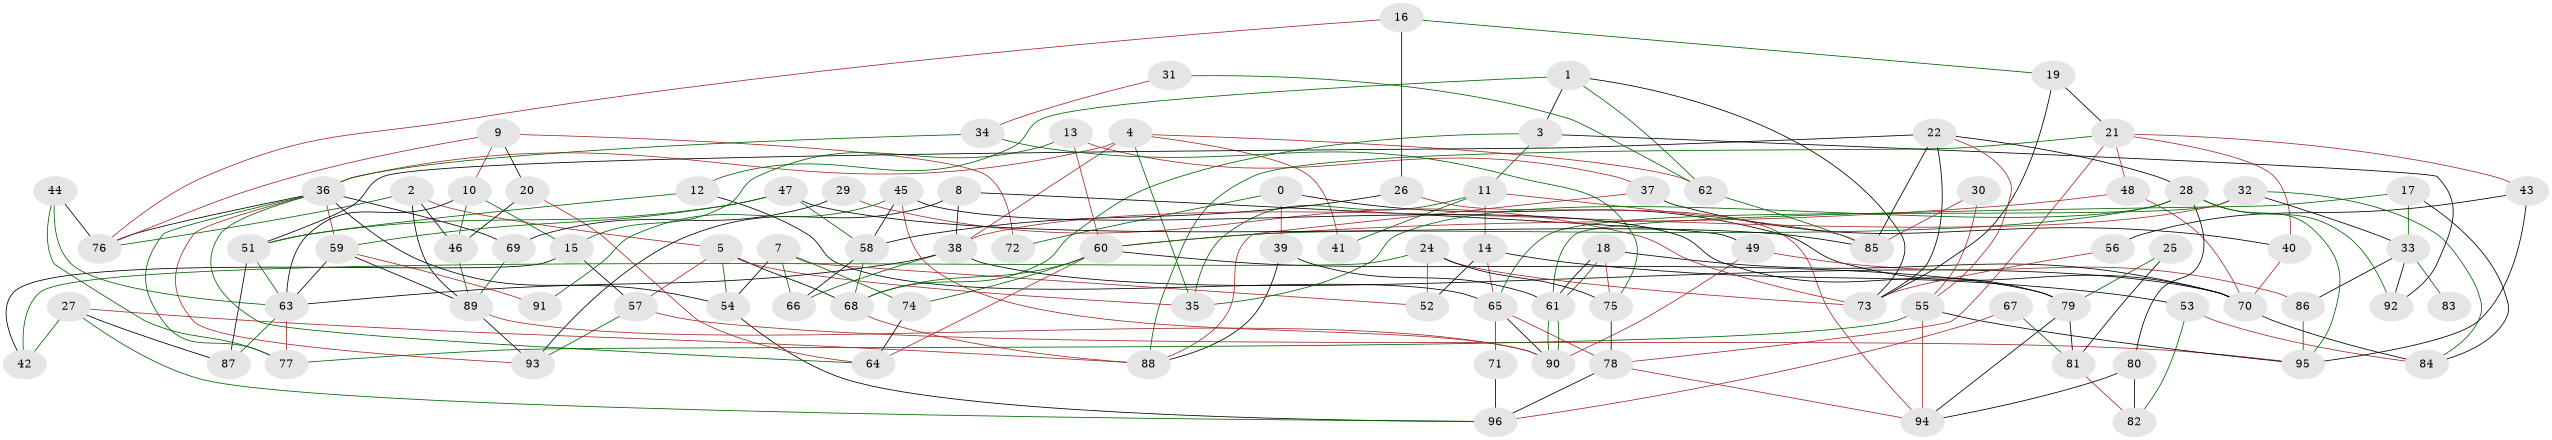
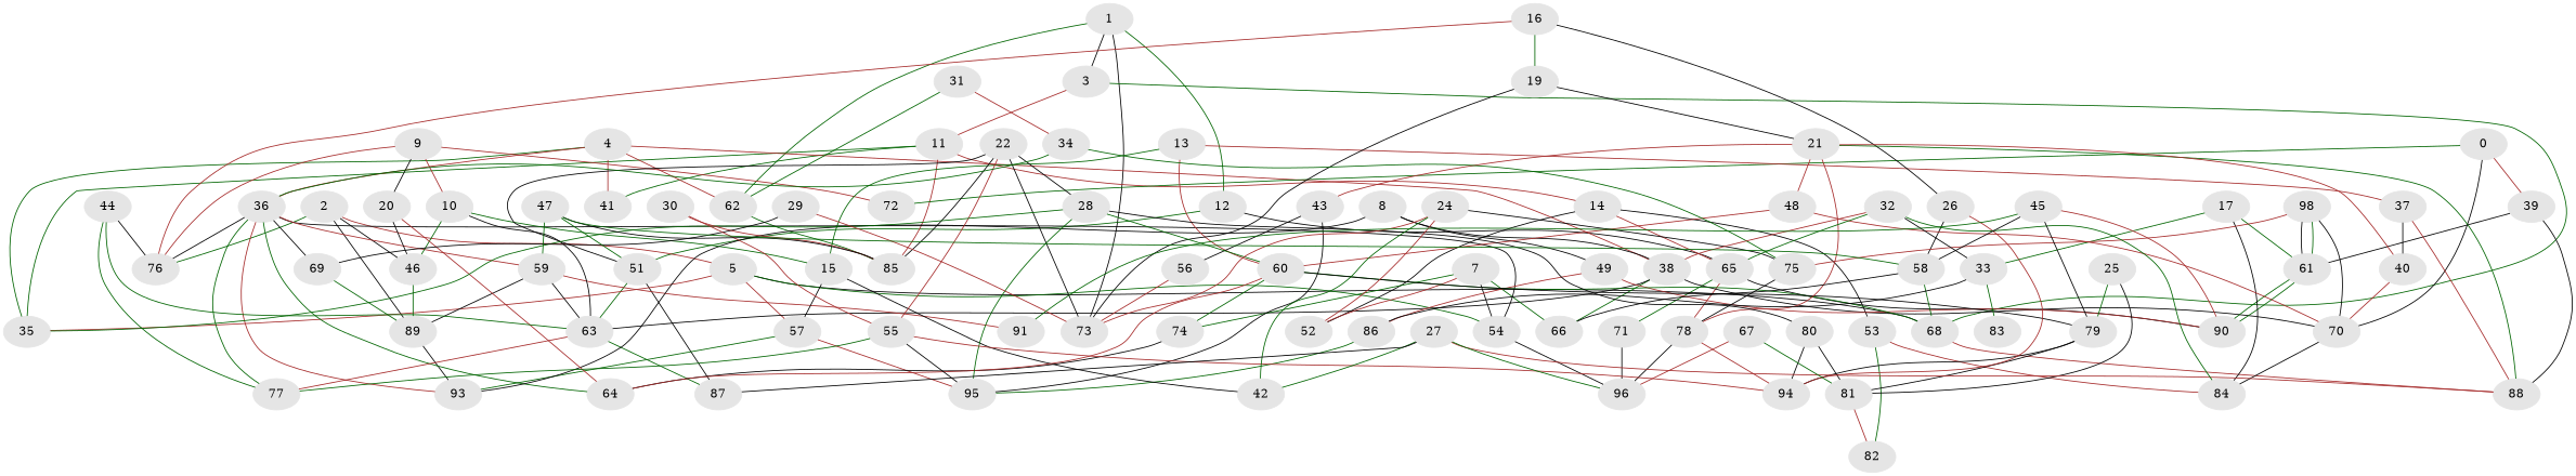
  graph {
    node [color=gray90 style=filled]
    edge [color=black]
    1
    3
    12
    62
    73
    11
    68
-   92
    51
    65
    85
    2
    5
    46
    76
    89
    35
    54
    57
    93
    90
    41
    14
    88
    4
    36
    38
    64
    69
    59
    77
    70
    66
    63
    96
    95
    n37 [label=0]
    39
    72
    61
    84
    7
    52
    74
    8
    49
    86
    9
    10
    20
    15
    42
    87
    53
    78
    71
    13
    37
    60
    40
    79
    82
    16
    19
    26
    21
    58
    94
    17
    33
    83
-   18
+   18 [label=98]
    75
    43
    48
    56
    22
    28
    55
    80
    24
    25
    81
    27
    29
    30
    31
    34
    32
    91
    44
    45
    47
    67
    1 -- 3
    1 -- 12 [color=darkgreen]
    1 -- 62 [color=darkgreen]
    1 -- 73
-   3 -- 11 [color=darkgreen]
+   3 -- 11 [color=brown]
    3 -- 68 [color=darkgreen]
-   3 -- 92
    12 -- 51 [color=darkgreen]
    12 -- 65
    62 -- 85 [color=darkgreen]
    11 -- 85 [color=brown]
    11 -- 35 [color=darkgreen]
    11 -- 41 [color=darkgreen]
    11 -- 14 [color=brown]
    68 -- 88 [color=brown]
    51 -- 63 [color=darkgreen]
    51 -- 87
    65 -- 90
    65 -- 78 [color=brown]
    65 -- 71 [color=darkgreen]
    2 -- 5 [color=brown]
    2 -- 46
    2 -- 76 [color=darkgreen]
    2 -- 89
    5 -- 68
    5 -- 35 [color=brown]
    5 -- 54 [color=darkgreen]
    5 -- 57 [color=brown]
    46 -- 89 [color=darkgreen]
    89 -- 93
-   89 -- 90 [color=brown]
    54 -- 96
    57 -- 93 [color=darkgreen]
    57 -- 95 [color=brown]
    14 -- 65 [color=brown]
    14 -- 52
    14 -- 53
    4 -- 62 [color=brown]
    4 -- 35 [color=darkgreen]
    4 -- 41 [color=brown]
    4 -- 36 [color=brown]
    4 -- 38 [color=brown]
    36 -- 76
    36 -- 54
    36 -- 93 [color=brown]
    36 -- 64 [color=darkgreen]
    36 -- 69
    36 -- 59 [color=brown]
    36 -- 77 [color=darkgreen]
    38 -- 70
    38 -- 66 [color=darkgreen]
    38 -- 63
    69 -- 89 [color=darkgreen]
    59 -- 89
    59 -- 63
    59 -- 91 [color=brown]
    70 -- 84
    63 -- 77 [color=brown]
    63 -- 87 [color=darkgreen]
    n37 -- 70
    n37 -- 39 [color=brown]
    n37 -- 72 [color=darkgreen]
    39 -- 88
    39 -- 61
    61 -- 90 [color=darkgreen]
    61 -- 90 [color=darkgreen]
    7 -- 54
    7 -- 66 [color=darkgreen]
    7 -- 52 [color=brown]
    7 -- 74 [color=darkgreen]
    74 -- 64
    8 -- 93
    8 -- 38
    8 -- 49
    49 -- 90 [color=brown]
    49 -- 86 [color=brown]
    86 -- 95 [color=darkgreen]
    9 -- 76 [color=brown]
    9 -- 72 [color=brown]
    9 -- 10 [color=brown]
    9 -- 20
    10 -- 46 [color=darkgreen]
    10 -- 63
    10 -- 15 [color=darkgreen]
    20 -- 46
    20 -- 64 [color=brown]
    15 -- 57
    15 -- 42
    53 -- 84 [color=brown]
    53 -- 82 [color=darkgreen]
    78 -- 96
    78 -- 94 [color=brown]
    71 -- 96
    13 -- 15 [color=darkgreen]
    13 -- 37 [color=brown]
    13 -- 60 [color=brown]
    37 -- 88 [color=brown]
    37 -- 40
    60 -- 68 [color=darkgreen]
    60 -- 64 [color=brown]
    60 -- 74 [color=darkgreen]
    60 -- 79
    40 -- 70 [color=brown]
    79 -- 94
    79 -- 81
    16 -- 76 [color=brown]
    16 -- 19 [color=darkgreen]
    16 -- 26
    19 -- 73
    19 -- 21
    26 -- 58
    26 -- 94 [color=brown]
    21 -- 88 [color=darkgreen]
    21 -- 78 [color=brown]
    21 -- 40 [color=brown]
    21 -- 43 [color=brown]
    21 -- 48 [color=brown]
    58 -- 68 [color=darkgreen]
    58 -- 66
    17 -- 61 [color=darkgreen]
    17 -- 84
    17 -- 33 [color=darkgreen]
-   33 -- 92
    33 -- 86
    33 -- 83 [color=darkgreen]
    18 -- 70
    18 -- 61
    18 -- 61 [color=darkgreen]
    18 -- 75 [color=brown]
    75 -- 78
    43 -- 95
    43 -- 56
    48 -- 70 [color=brown]
    48 -- 60 [color=brown]
    56 -- 73 [color=brown]
    22 -- 73
    22 -- 51
    22 -- 85
    22 -- 28
    22 -- 55 [color=brown]
-   28 -- 92 [color=darkgreen]
    28 -- 35 [color=darkgreen]
    28 -- 95 [color=darkgreen]
    28 -- 60 [color=darkgreen]
    28 -- 80
    55 -- 77 [color=darkgreen]
    55 -- 95
    55 -- 94 [color=brown]
-   80 -- 82
+   80 -- 81
    80 -- 94
    24 -- 73 [color=brown]
    24 -- 52 [color=brown]
    24 -- 42 [color=darkgreen]
    24 -- 75
    25 -- 79 [color=darkgreen]
    25 -- 81
    81 -- 82 [color=brown]
    27 -- 88 [color=brown]
    27 -- 96 [color=darkgreen]
    27 -- 42 [color=darkgreen]
    27 -- 87
    29 -- 73 [color=brown]
    29 -- 69
    30 -- 85 [color=brown]
    30 -- 55 [color=brown]
    31 -- 62 [color=darkgreen]
    31 -- 34 [color=brown]
    34 -- 36 [color=darkgreen]
    34 -- 75 [color=darkgreen]
    32 -- 65 [color=darkgreen]
    32 -- 38 [color=brown]
    32 -- 84 [color=darkgreen]
    32 -- 33
    44 -- 76
    44 -- 77 [color=darkgreen]
    44 -- 63 [color=darkgreen]
    45 -- 90 [color=brown]
    45 -- 79
    45 -- 58
    45 -- 91 [color=darkgreen]
    47 -- 51 [color=darkgreen]
    47 -- 85
    47 -- 59 [color=darkgreen]
    47 -- 58 [color=darkgreen]
    67 -- 96 [color=brown]
    67 -- 81 [color=darkgreen]
  }
